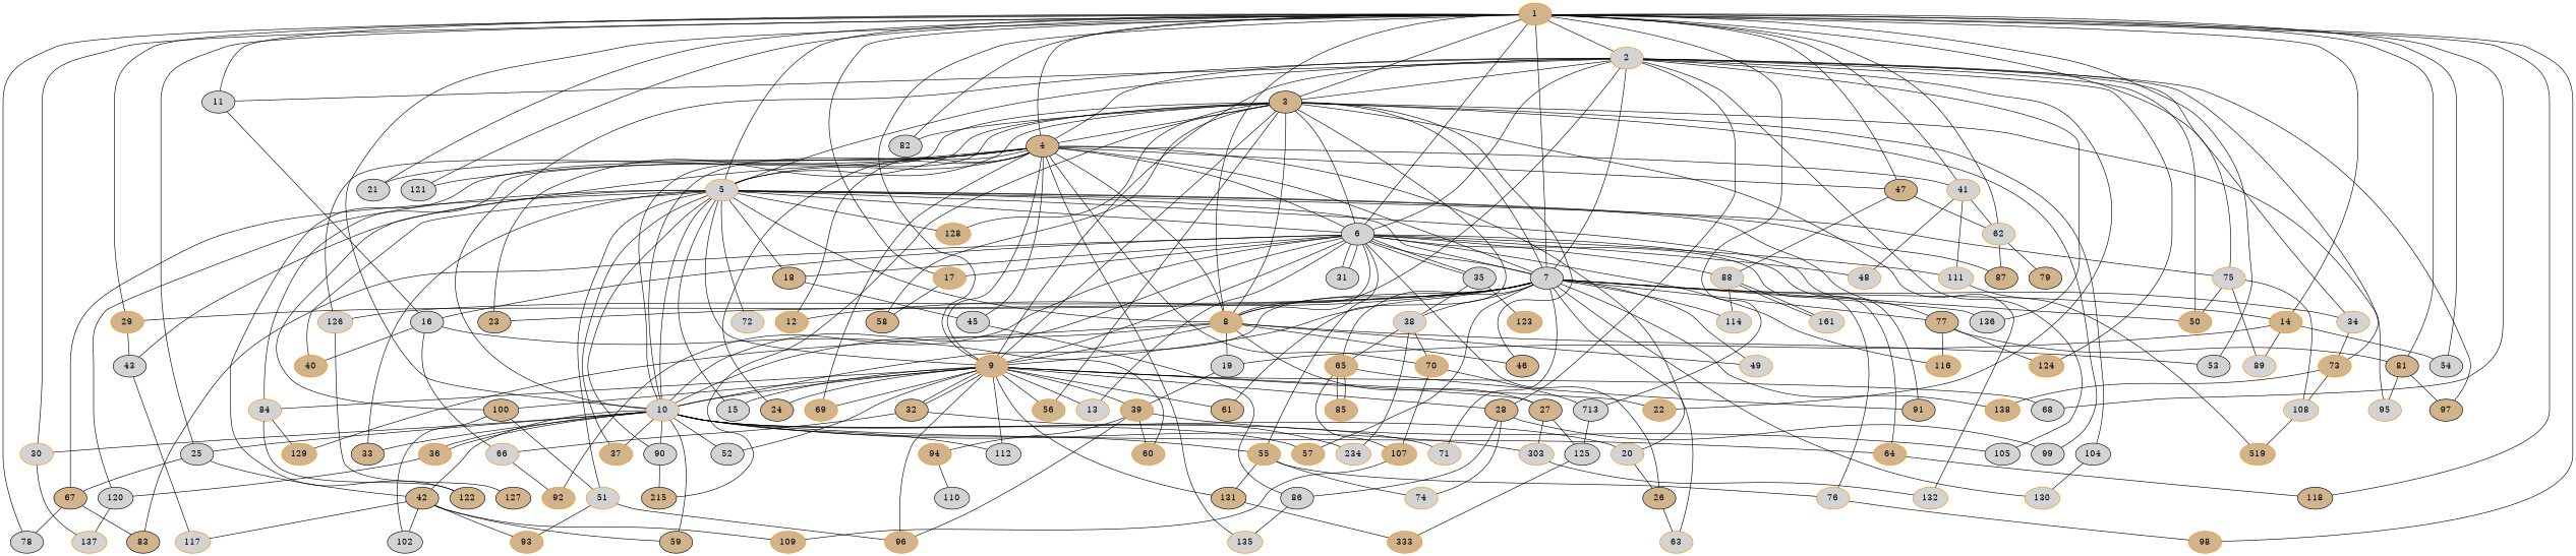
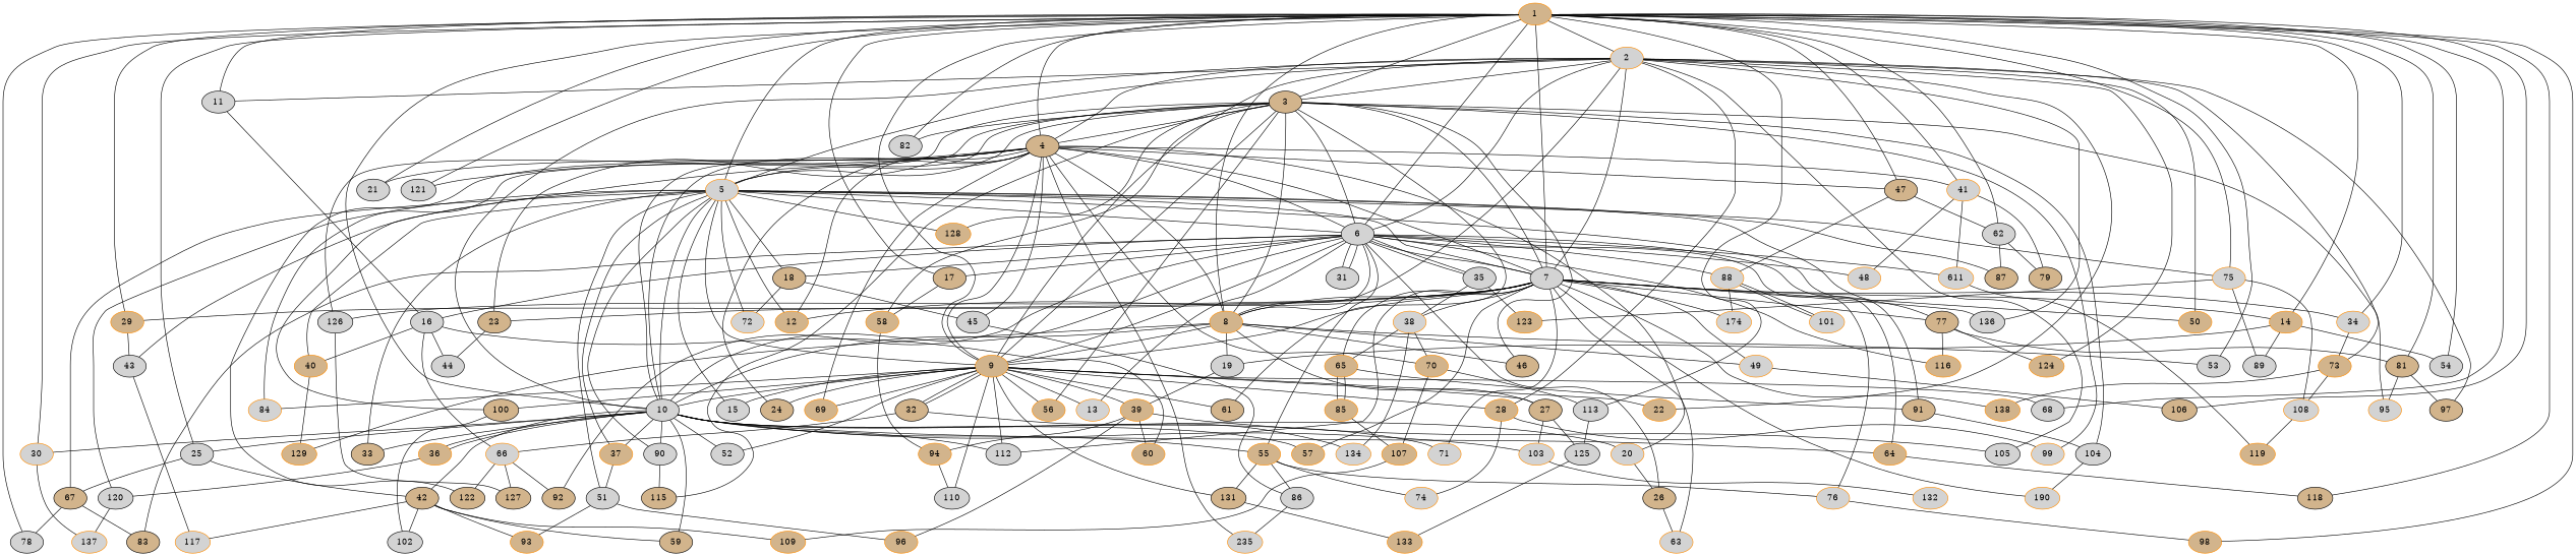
  graph {
    fontname="DejaVu Serif"
    node [color=darkorange fillcolor=tan fontname="DejaVu Serif" style=filled]
    edge [fontname="DejaVu Serif"]
    2 [fillcolor=lightgrey]
    1
    3 [color=black]
    4 [color=black]
    5 [fillcolor=lightgrey]
    6 [color=black fillcolor=lightgrey]
    7 [color=black fillcolor=lightgrey]
    8
    9
-   10 [fillcolor=lightgrey]
+   10 [color=black fillcolor=lightgrey]
    11 [color=black fillcolor=lightgrey]
    14
-   17
+   17 [color=black]
    21 [color=black fillcolor=lightgrey]
    25 [color=black fillcolor=lightgrey]
    29
    30 [fillcolor=lightgrey]
    41 [fillcolor=lightgrey]
    47 [color=black]
    53 [color=black fillcolor=lightgrey]
    54 [color=black fillcolor=lightgrey]
-   62 [fillcolor=lightgrey]
+   62 [color=black fillcolor=lightgrey]
    68 [color=black fillcolor=lightgrey]
    75 [fillcolor=lightgrey]
    78 [color=black fillcolor=lightgrey]
    81 [color=black]
    82 [color=black fillcolor=lightgrey]
    98
-   113 [color=black fillcolor=lightgrey label=713]
+   106 [color=black]
+   113 [color=black fillcolor=lightgrey]
    118 [color=black]
    121 [color=black fillcolor=lightgrey]
    22
-   28 [color=black]
+   28
    34 [fillcolor=lightgrey]
    50
    73
    97 [color=black]
    105 [color=black fillcolor=lightgrey]
    124
    136 [color=black fillcolor=lightgrey]
    23 [color=black]
    46 [color=black]
    56
-   58 [color=black]
+   58
    61 [color=black]
    95 [fillcolor=lightgrey]
-   99 [color=black fillcolor=lightgrey]
+   99 [fillcolor=lightgrey]
    104 [color=black fillcolor=lightgrey]
-   115 [color=black label=215]
-   126 [fillcolor=lightgrey]
+   115 [color=black]
+   126 [color=black fillcolor=lightgrey]
    128
    132 [fillcolor=lightgrey]
    12
    20 [fillcolor=lightgrey]
    24 [color=black]
    45 [color=black fillcolor=lightgrey]
    69
    70
    84 [fillcolor=lightgrey]
    100 [color=black]
    122 [color=black]
-   135 [fillcolor=lightgrey]
+   135 [fillcolor=lightgrey label=235]
    15 [color=black fillcolor=lightgrey]
    18 [color=black]
    33 [color=black]
    37
    40
    43 [color=black fillcolor=lightgrey]
-   51 [fillcolor=lightgrey]
+   51 [color=black fillcolor=lightgrey]
    67 [color=black]
    72 [fillcolor=lightgrey]
    77 [color=black]
    87 [color=black]
    90 [color=black fillcolor=lightgrey]
    91 [color=black]
    120 [color=black fillcolor=lightgrey]
    13 [fillcolor=lightgrey]
    16 [color=black fillcolor=lightgrey]
    26 [color=black]
    31 [color=black fillcolor=lightgrey]
    35 [color=black fillcolor=lightgrey]
    48 [fillcolor=lightgrey]
    55
    64
    76 [fillcolor=lightgrey]
    83 [color=black]
    88 [fillcolor=lightgrey]
-   92
-   111 [fillcolor=lightgrey]
+   92 [color=black]
+   111 [fillcolor=lightgrey label=611]
    116
    38 [fillcolor=lightgrey]
    49 [fillcolor=lightgrey]
    57
    63 [fillcolor=lightgrey]
    65
    71 [fillcolor=lightgrey]
-   114 [fillcolor=lightgrey]
-   130 [fillcolor=lightgrey]
+   114 [fillcolor=lightgrey label=174]
+   130 [fillcolor=lightgrey label=190]
    138
    19 [color=black fillcolor=lightgrey]
    27 [color=black]
    129
    32 [color=black]
    39
    52 [color=black fillcolor=lightgrey]
    110 [color=black fillcolor=lightgrey]
    112 [color=black fillcolor=lightgrey]
    131 [color=black]
    36
    42 [color=black]
    59 [color=black]
-   103 [fillcolor=lightgrey label=303]
-   89 [fillcolor=lightgrey]
+   103 [fillcolor=lightgrey]
+   89 [color=black fillcolor=lightgrey]
    137 [fillcolor=lightgrey]
    79 [color=black]
    123
    108 [fillcolor=lightgrey]
    125 [color=black fillcolor=lightgrey]
    74 [fillcolor=lightgrey]
    86 [color=black fillcolor=lightgrey]
+   44 [color=black fillcolor=lightgrey]
    94
    127 [color=black]
    107
    102 [color=black fillcolor=lightgrey]
    117 [fillcolor=lightgrey]
    96
    93
    60
    66 [fillcolor=lightgrey]
-   101 [fillcolor=lightgrey label=161]
-   119 [label=519]
-   134 [fillcolor=lightgrey label=234]
+   101 [fillcolor=lightgrey]
+   119
+   134 [fillcolor=lightgrey]
    85
-   133 [label=333]
+   133
    109
    2 -- 3
    2 -- 4
    2 -- 5
    2 -- 6
    2 -- 7
    2 -- 8
    2 -- 9
    2 -- 10
    2 -- 11
    2 -- 22
    2 -- 28
-   2 -- 34
+   1 -- 34
    2 -- 50
    2 -- 73
    2 -- 97
    2 -- 105
    2 -- 124
    2 -- 136
    1 -- 2
    1 -- 3
    1 -- 4
    1 -- 5
    1 -- 6
    1 -- 7
    1 -- 8
    1 -- 9
    1 -- 10
    1 -- 11
    1 -- 14
    1 -- 17
    1 -- 21
    1 -- 25
    1 -- 29
    1 -- 30
    1 -- 41
    1 -- 47
    1 -- 53
    1 -- 54
    1 -- 62
    1 -- 68
    1 -- 75
    1 -- 78
    1 -- 81
    1 -- 82
    1 -- 98
+   1 -- 106
    1 -- 113
    1 -- 118
    1 -- 121
    3 -- 4
    3 -- 5
    3 -- 6
    3 -- 7
    3 -- 8
    3 -- 9
    3 -- 10
    3 -- 82
    3 -- 23
    3 -- 46
    3 -- 56
    3 -- 58
    3 -- 61
    3 -- 95
    3 -- 99
    3 -- 104
    3 -- 115
    3 -- 126
    3 -- 128
-   3 -- 132
    4 -- 5
    4 -- 6
    4 -- 7
    4 -- 8
    4 -- 9
    4 -- 10
    4 -- 21
    4 -- 41
    4 -- 47
    4 -- 121
    4 -- 12
    4 -- 20
    4 -- 24
    4 -- 45
    4 -- 69
    4 -- 70
    4 -- 84
    4 -- 100
    4 -- 122
    4 -- 135
    5 -- 6
    5 -- 7
-   5 -- 8
+   5 -- 12
    5 -- 9
    5 -- 10
    5 -- 75
    5 -- 128
    5 -- 15
    5 -- 18
    5 -- 33
    5 -- 37
    5 -- 40
    5 -- 43
    5 -- 51
    5 -- 67
    5 -- 72
    5 -- 77
    5 -- 87
    5 -- 90
    5 -- 91
    5 -- 120
    6 -- 7
    6 -- 8
    6 -- 9
    6 -- 10
    6 -- 17
    6 -- 18
    6 -- 13
    6 -- 16
    6 -- 26
    6 -- 31
    6 -- 31
    6 -- 35
    6 -- 35
    6 -- 48
    6 -- 55
    6 -- 64
    6 -- 76
    6 -- 83
    6 -- 88
    6 -- 92
    6 -- 111
    6 -- 116
    7 -- 8
    7 -- 9
-   7 -- 10
+   7 -- 112
    7 -- 14
    7 -- 29
    7 -- 34
    7 -- 50
    7 -- 136
    7 -- 23
    7 -- 126
    7 -- 12
    7 -- 77
    7 -- 38
    7 -- 49
    7 -- 57
    7 -- 63
    7 -- 65
    7 -- 71
    7 -- 114
    7 -- 130
    7 -- 138
    8 -- 9
    8 -- 10
    8 -- 53
    8 -- 46
    8 -- 49
    8 -- 19
    8 -- 27
    8 -- 129
    9 -- 10
    9 -- 68
    9 -- 22
    9 -- 28
    9 -- 56
    9 -- 61
    9 -- 24
    9 -- 69
    9 -- 84
    9 -- 100
    9 -- 15
    9 -- 13
    9 -- 27
    9 -- 32
    9 -- 32
    9 -- 39
    9 -- 52
-   9 -- 96
+   9 -- 110
    9 -- 112
    9 -- 131
    10 -- 25
    10 -- 30
    10 -- 20
    10 -- 33
    10 -- 37
    10 -- 90
    10 -- 55
    10 -- 64
    10 -- 57
    10 -- 71
    10 -- 52
    10 -- 112
    10 -- 36
    10 -- 36
    10 -- 42
    10 -- 59
    10 -- 103
    11 -- 16
    14 -- 54
    14 -- 19
    14 -- 89
    17 -- 58
    25 -- 67
    25 -- 42
    29 -- 43
    30 -- 137
    41 -- 48
    41 -- 111
-   41 -- 62
+   41 -- 79
    47 -- 62
    47 -- 88
    62 -- 87
    62 -- 79
    75 -- 89
-   75 -- 50
+   75 -- 123
    75 -- 108
    81 -- 97
    81 -- 95
    113 -- 125
    28 -- 99
    28 -- 74
-   28 -- 86
+   55 -- 86
    34 -- 73
    73 -- 138
    73 -- 108
+   23 -- 44
+   58 -- 94
    104 -- 130
    126 -- 127
    20 -- 26
    45 -- 86
    70 -- 113
    70 -- 107
    100 -- 102
    18 -- 45
-   100 -- 51
-   84 -- 129
+   18 -- 72
+   37 -- 51
+   40 -- 129
    43 -- 117
    51 -- 96
    51 -- 93
    67 -- 78
    67 -- 83
    77 -- 81
    77 -- 124
    77 -- 116
    90 -- 115
+   91 -- 104
    120 -- 137
    16 -- 40
+   16 -- 44
    16 -- 60
    16 -- 66
    26 -- 63
    35 -- 38
    35 -- 123
    55 -- 76
    55 -- 131
    55 -- 74
    64 -- 118
    76 -- 98
    88 -- 114
    88 -- 101
    88 -- 101
    111 -- 119
    38 -- 70
    38 -- 65
    38 -- 134
+   49 -- 106
    65 -- 91
-   65 -- 107
+   85 -- 107
    65 -- 85
    65 -- 85
    19 -- 39
    27 -- 103
    27 -- 125
    32 -- 66
    32 -- 134
    39 -- 105
    39 -- 94
    39 -- 96
    39 -- 60
    131 -- 133
    36 -- 120
    42 -- 59
    42 -- 102
    42 -- 117
    42 -- 93
    42 -- 109
    103 -- 132
    108 -- 119
    125 -- 133
    86 -- 135
    94 -- 110
    107 -- 109
-   84 -- 122
+   66 -- 122
    66 -- 92
+   66 -- 127
  }
